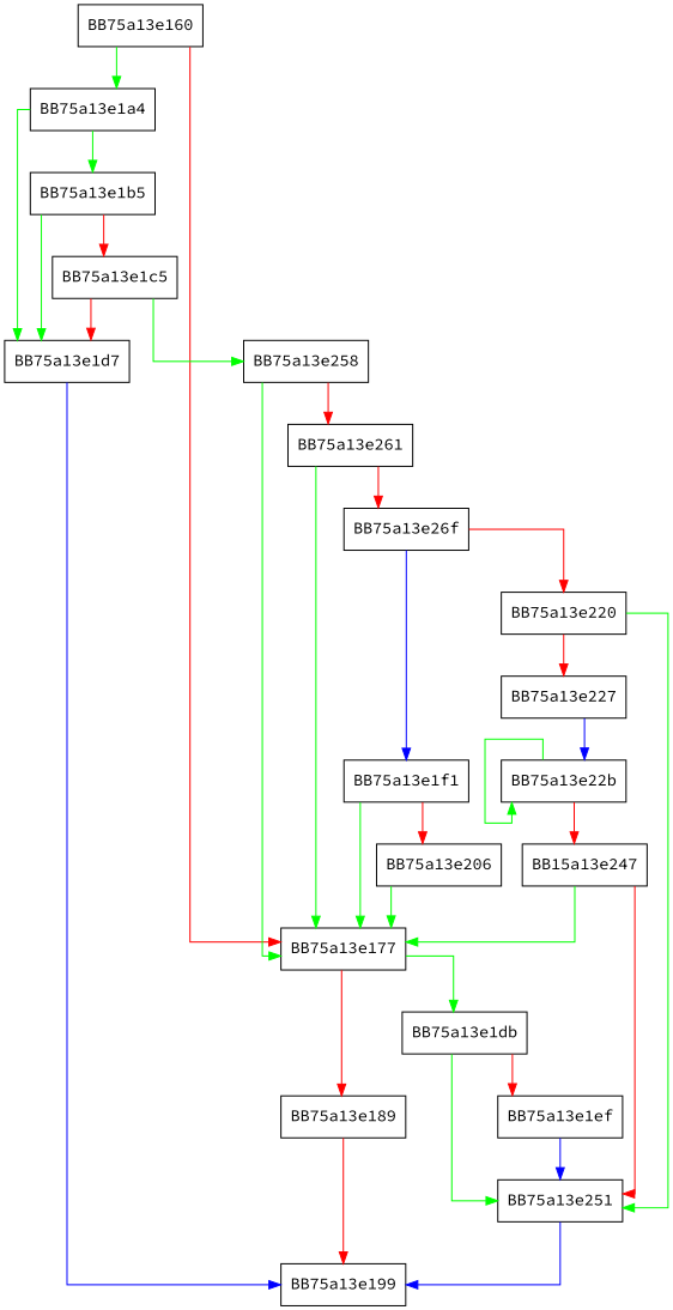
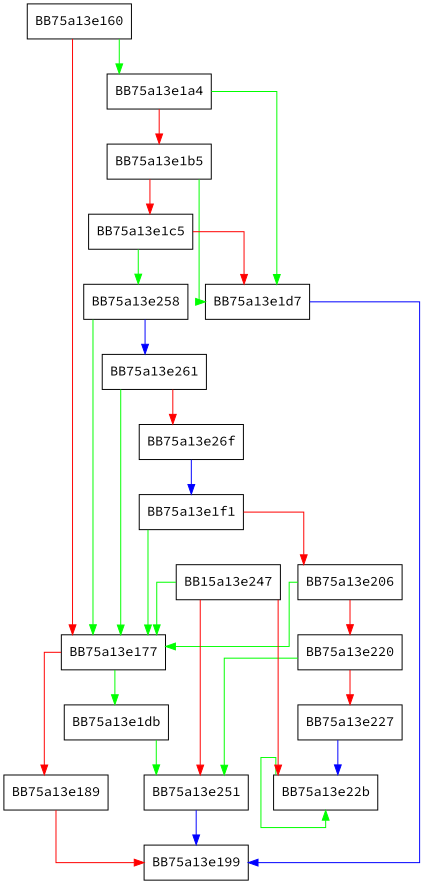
  digraph {
    fontname="Source Code Pro"
    splines=ortho
    node [fontname="Source Code Pro" shape=box]
    edge [color=red fontname="Source Code Pro"]
    BB75a13e160
    BB75a13e1a4
    BB75a13e177
    BB75a13e1d7
    BB75a13e1b5
    BB75a13e1db
    BB75a13e189
    BB75a13e199
    BB75a13e1c5
-   BB75a13e1ef
    BB75a13e251
    BB75a13e258
    BB75a13e261
    BB75a13e26f
    BB75a13e1f1
    BB75a13e206
    BB75a13e220
    BB75a13e227
    BB75a13e22b
    n20 [label=BB15a13e247]
    BB75a13e160 -> BB75a13e1a4 [color=green]
    BB75a13e160 -> BB75a13e177
    BB75a13e1a4 -> BB75a13e1d7 [color=green]
-   BB75a13e1a4 -> BB75a13e1b5 [color=green]
+   BB75a13e1a4 -> BB75a13e1b5
    BB75a13e177 -> BB75a13e1db [color=green]
    BB75a13e177 -> BB75a13e189
    BB75a13e1d7 -> BB75a13e199 [color=blue]
    BB75a13e1b5 -> BB75a13e1d7 [color=green]
    BB75a13e1b5 -> BB75a13e1c5
-   BB75a13e1db -> BB75a13e1ef
    BB75a13e1db -> BB75a13e251 [color=green]
    BB75a13e189 -> BB75a13e199
    BB75a13e1c5 -> BB75a13e1d7
    BB75a13e1c5 -> BB75a13e258 [color=green]
-   BB75a13e1ef -> BB75a13e251 [color=blue]
    BB75a13e251 -> BB75a13e199 [color=blue]
    BB75a13e258 -> BB75a13e177 [color=green]
-   BB75a13e258 -> BB75a13e261
+   BB75a13e258 -> BB75a13e261 [color=blue]
    BB75a13e261 -> BB75a13e177 [color=green]
    BB75a13e261 -> BB75a13e26f
    BB75a13e26f -> BB75a13e1f1 [color=blue]
    BB75a13e1f1 -> BB75a13e177 [color=green]
    BB75a13e1f1 -> BB75a13e206
    BB75a13e206 -> BB75a13e177 [color=green]
-   BB75a13e26f -> BB75a13e220
+   BB75a13e206 -> BB75a13e220
    BB75a13e220 -> BB75a13e251 [color=green]
    BB75a13e220 -> BB75a13e227
    BB75a13e227 -> BB75a13e22b [color=blue]
    BB75a13e22b -> BB75a13e22b [color=green]
-   BB75a13e22b -> n20
+   n20 -> BB75a13e22b
    n20 -> BB75a13e177 [color=green]
    n20 -> BB75a13e251
  }
